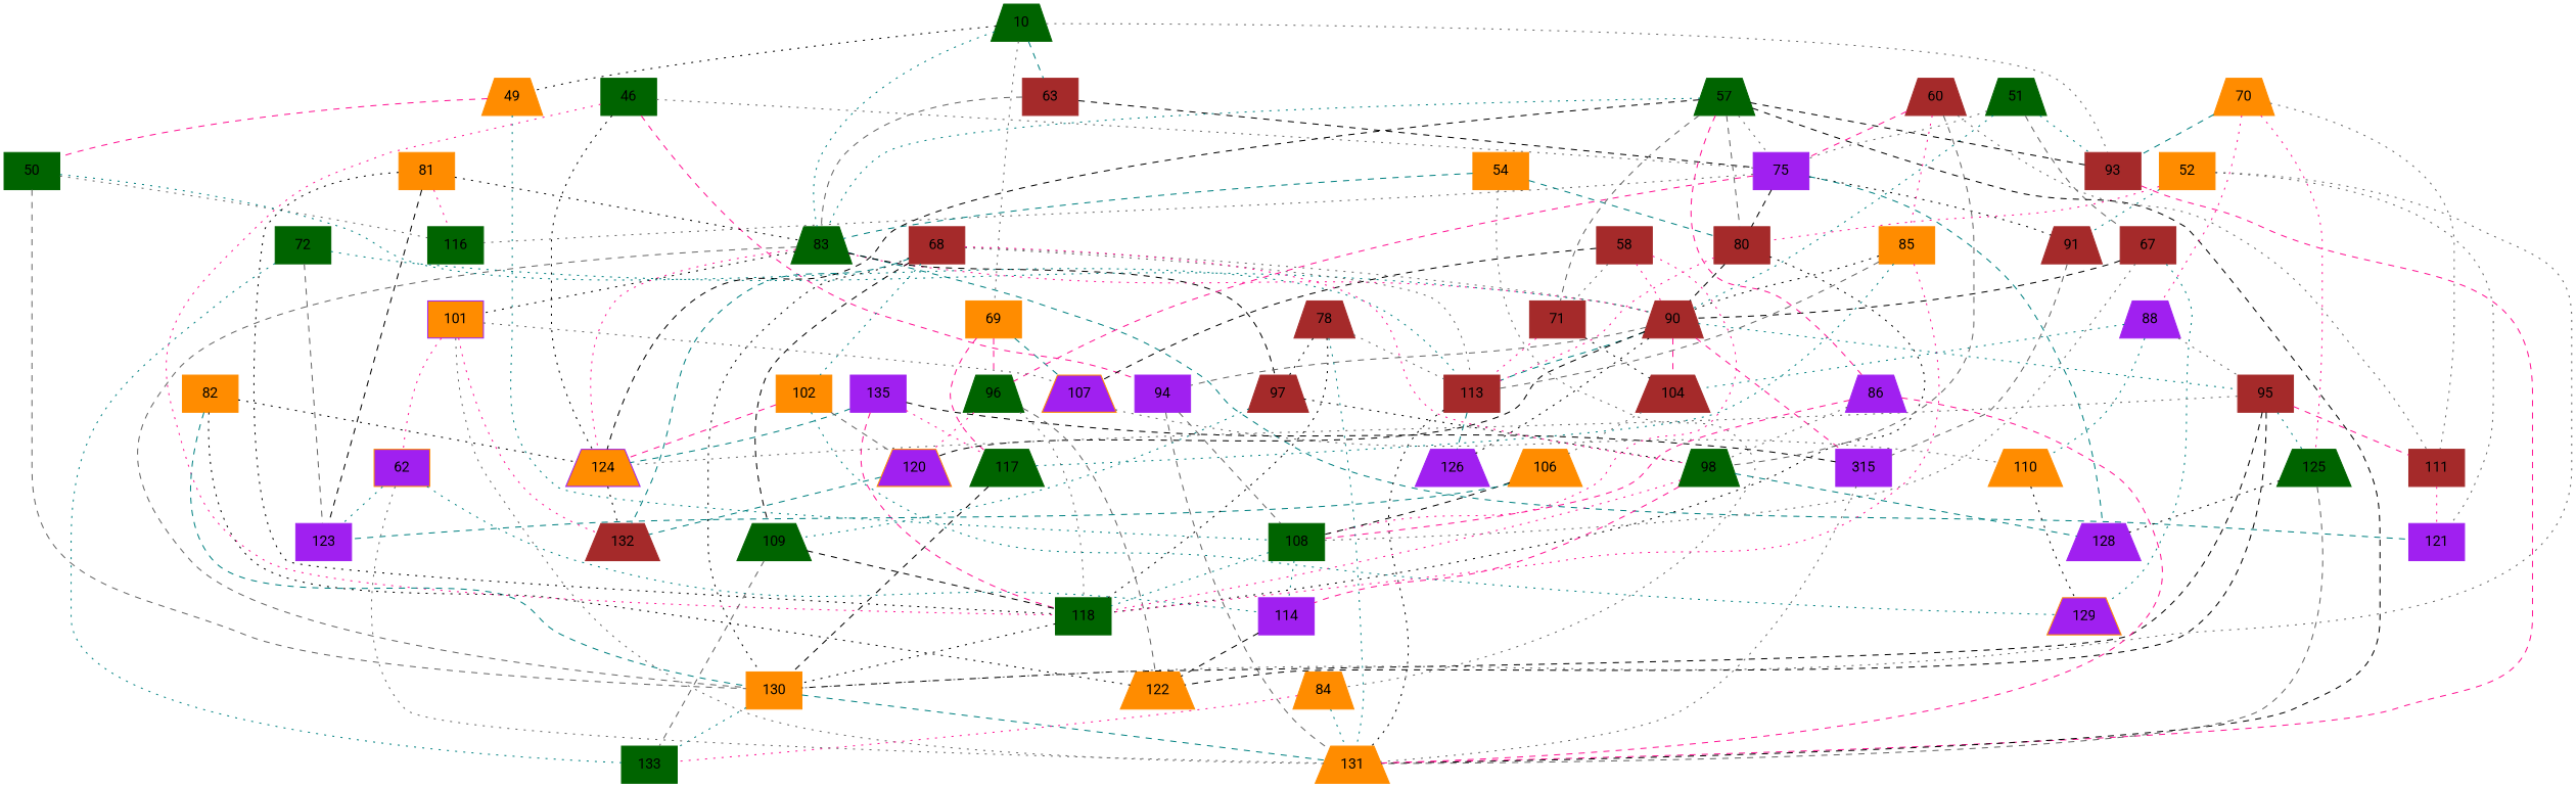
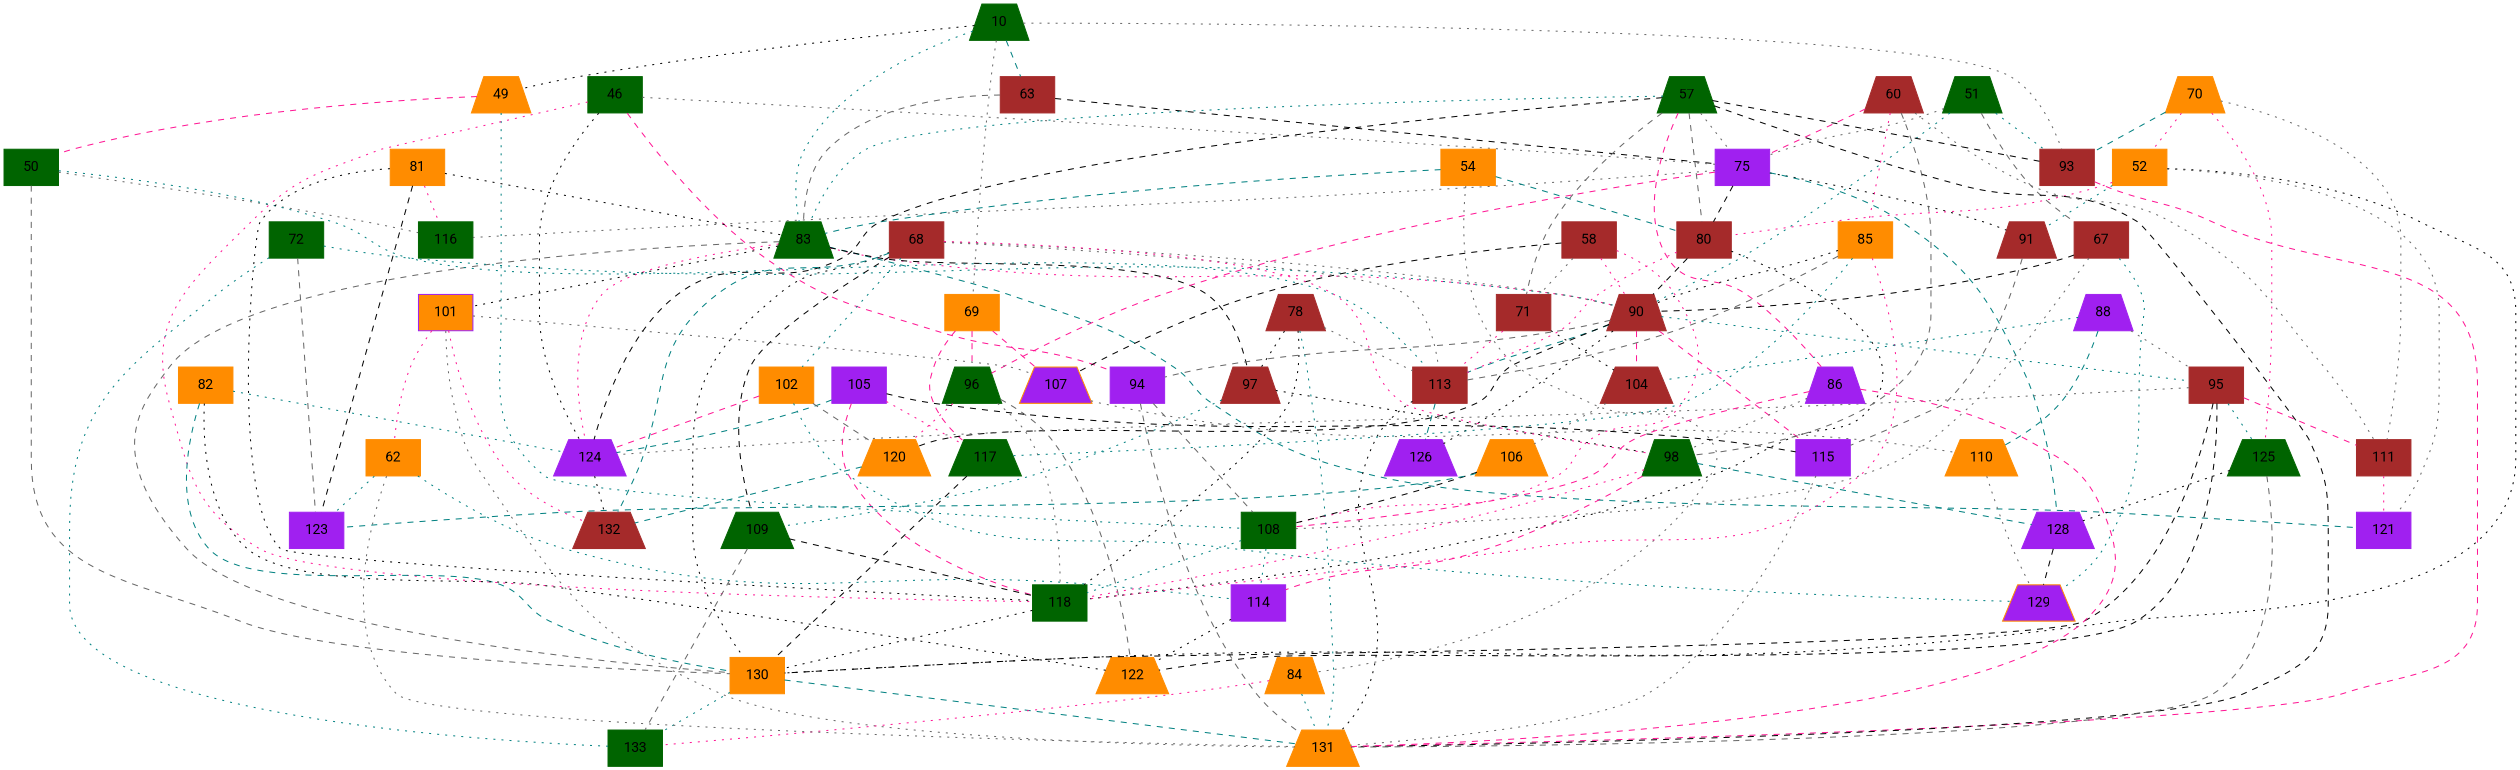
  graph {
    fontname=Roboto
    node [color=darkorange fontname=Roboto shape=box style=filled]
    edge [color=gray40 fontname=Roboto style=dotted]
    10 [color=darkgreen shape=trapezium super="+4"]
    49 [shape=trapezium]
    63 [color=brown]
    69
    83 [color=darkgreen shape=trapezium super="+73+64"]
    93 [color=brown super="+43"]
    50 [color=darkgreen]
    108 [color=darkgreen super="+42+44"]
    75 [color=purple super="+21+39+25"]
    107 [fillcolor=purple shape=trapezium]
    96 [color=darkgreen shape=trapezium super="+30"]
    117 [color=darkgreen shape=trapezium]
-   124 [color=purple shape=trapezium super="+119" fillcolor=darkorange]
+   124 [color=purple shape=trapezium super="+119"]
    130 [super="+20+24+99+127"]
    90 [color=brown shape=trapezium super="+37+79+87+65"]
    121 [color=purple]
    97 [color=brown shape=trapezium super="+8"]
    101 [color=purple fillcolor=darkorange]
    131 [shape=trapezium super="+112"]
    72 [color=darkgreen]
    123 [color=purple]
    133 [color=darkgreen]
-   105 [color=purple super="+66" label=135]
+   105 [color=purple super="+66"]
    118 [color=darkgreen super="+29+40+31"]
-   115 [color=purple label=315]
+   115 [color=purple]
    116 [color=darkgreen]
    80 [color=brown super="+1+41+56"]
    91 [color=brown shape=trapezium]
    128 [color=purple shape=trapezium]
    46 [color=darkgreen]
    94 [color=purple]
    132 [color=brown shape=trapezium]
    113 [color=brown super="+17+89+100"]
    82
    122 [shape=trapezium]
    114 [color=purple]
    126 [color=purple shape=trapezium]
    51 [color=darkgreen shape=trapezium]
    67 [color=brown]
    129 [fillcolor=purple shape=trapezium]
    104 [color=brown shape=trapezium]
    95 [color=brown super="+16"]
-   120 [shape=trapezium fillcolor=purple]
+   120 [shape=trapezium]
    52
    54
    84 [shape=trapezium]
-   62 [fillcolor=purple]
+   62
    57 [color=darkgreen shape=trapezium super="+53+55"]
    71 [color=brown]
    86 [color=purple shape=trapezium]
    98 [color=darkgreen shape=trapezium super="+36+61"]
    58 [color=brown]
    110 [shape=trapezium]
    60 [color=brown shape=trapezium]
    85 [super="+77"]
    111 [color=brown]
    68 [color=brown super="+35"]
    102
    109 [color=darkgreen shape=trapezium]
    70 [shape=trapezium]
    88 [color=purple shape=trapezium]
    125 [color=darkgreen shape=trapezium]
    106 [shape=trapezium]
    78 [color=brown shape=trapezium super="+33"]
    81
    10 -- 49 [color=black]
    10 -- 63 [color=teal style=dashed weight=2]
    10 -- 69
    10 -- 83 [color=teal]
    10 -- 93
    49 -- 50 [color=deeppink style=dashed]
    49 -- 108 [color=teal]
    63 -- 83 [style=dashed]
    63 -- 75 [color=black style=dashed]
-   69 -- 107 [color=teal style=dashed]
+   69 -- 107 [color=deeppink style=dashed]
    69 -- 96 [color=deeppink style=dashed]
    69 -- 117 [color=deeppink style=dashed]
    83 -- 124 [color=deeppink]
    83 -- 130 [style=dashed]
    83 -- 90 [color=deeppink weight=3]
    83 -- 121 [color=teal style=dashed weight=2]
    83 -- 97 [color=black style=dashed]
    83 -- 101 [color=black]
    93 -- 131 [color=deeppink style=dashed]
    50 -- 130 [style=dashed]
    50 -- 116
    50 -- 113 [color=teal]
    108 -- 118 [color=teal]
    108 -- 114 [color=teal]
    75 -- 96 [color=deeppink style=dashed weight=2]
    75 -- 116 [weight=2]
    75 -- 80 [color=black style=dashed]
    75 -- 91 [color=black weight=2]
    75 -- 128 [color=teal style=dashed]
    107 -- 110
    96 -- 118
    96 -- 122 [style=dashed]
    96 -- 120 [color=deeppink]
    117 -- 130 [color=black style=dashed]
    124 -- 132 [color=black]
    130 -- 131 [color=teal style=dashed weight=3]
    130 -- 133 [color=teal]
    90 -- 115 [color=deeppink style=dashed]
    90 -- 94 [style=dashed]
    90 -- 113 [color=teal style=dashed weight=3]
    90 -- 126 [color=black]
    90 -- 104 [color=deeppink style=dashed]
    90 -- 95 [color=teal weight=2]
    90 -- 120 [color=black style=dashed]
    97 -- 98 [color=black weight=2]
    97 -- 109 [color=teal]
    101 -- 107
    101 -- 131
    101 -- 132 [color=deeppink]
    101 -- 62 [color=deeppink]
    72 -- 90 [color=teal]
    72 -- 123 [style=dashed]
    72 -- 133 [color=teal]
    105 -- 117 [color=deeppink]
    105 -- 124 [color=teal style=dashed weight=2]
    105 -- 118 [color=deeppink style=dashed weight=2]
    105 -- 115 [color=black style=dashed]
    118 -- 130 [color=black]
    115 -- 131
    80 -- 90 [color=black style=dashed]
    80 -- 118 [color=black weight=2]
    80 -- 113 [color=deeppink weight=4]
    91 -- 115 [style=dashed]
+   128 -- 129 [color=black style=dashed]
    46 -- 75
    46 -- 124 [color=black]
    46 -- 118 [color=deeppink]
    46 -- 94 [color=deeppink style=dashed]
    94 -- 108 [style=dashed]
    94 -- 131 [style=dashed]
    113 -- 131 [color=black]
    113 -- 126 [color=teal style=dashed]
-   82 -- 124 [color=black]
+   82 -- 124 [color=teal]
    82 -- 130 [color=teal style=dashed]
    82 -- 122 [color=black]
-   114 -- 122 [color=black style=dashed]
+   114 -- 122 [color=black]
    51 -- 93 [color=teal]
    51 -- 75
    51 -- 90 [color=teal]
    51 -- 67 [style=dashed]
    67 -- 108
    67 -- 90 [color=black style=dashed]
    67 -- 129 [color=teal]
    104 -- 106
    95 -- 124
    95 -- 130 [color=black style=dashed]
    95 -- 122 [color=black style=dashed]
    95 -- 111 [color=deeppink style=dashed]
    95 -- 125 [color=teal]
    120 -- 132 [color=teal style=dashed]
-   52 -- 130
+   52 -- 130 [color=black]
    52 -- 121
    52 -- 80 [color=deeppink]
    52 -- 91 [color=teal]
    54 -- 83 [color=teal style=dashed]
    54 -- 80 [color=teal style=dashed]
    54 -- 84
    84 -- 131 [color=teal]
    84 -- 133 [color=deeppink]
    62 -- 131
    62 -- 123 [color=teal]
    62 -- 114 [color=teal]
    57 -- 83 [color=teal]
    57 -- 93 [color=black style=dashed weight=2]
    57 -- 75
    57 -- 124 [color=black style=dashed]
    57 -- 131 [color=black style=dashed]
    57 -- 80 [style=dashed weight=2]
    57 -- 71 [style=dashed]
    57 -- 86 [color=deeppink style=dashed]
    71 -- 113 [color=deeppink]
    71 -- 104 [color=black]
    86 -- 108 [color=deeppink style=dashed]
    86 -- 131 [color=deeppink style=dashed]
    86 -- 98
    98 -- 118 [color=deeppink]
    98 -- 128 [color=teal style=dashed]
    98 -- 114 [color=deeppink style=dashed]
    58 -- 108 [color=deeppink]
    58 -- 107 [color=black style=dashed]
    58 -- 90 [color=deeppink]
    58 -- 71
-   110 -- 129 [color=black]
+   110 -- 129
    60 -- 75 [color=deeppink style=dashed]
    60 -- 98 [style=dashed]
    60 -- 85 [color=deeppink]
    60 -- 111
    85 -- 117 [color=teal]
    85 -- 90 [color=black]
    85 -- 118 [color=deeppink weight=2]
    85 -- 113 [style=dashed]
    111 -- 121 [color=deeppink]
    68 -- 130 [color=black weight=3]
    68 -- 90
    68 -- 132 [color=teal style=dashed]
    68 -- 113 [weight=2]
    68 -- 98 [color=deeppink]
    68 -- 102 [color=teal]
    68 -- 109 [color=black style=dashed]
    102 -- 124 [color=deeppink style=dashed]
    102 -- 129 [color=teal]
    102 -- 120 [style=dashed]
    109 -- 133 [style=dashed]
    109 -- 118 [color=black style=dashed]
    70 -- 93 [color=teal style=dashed]
    70 -- 111
-   70 -- 88 [color=deeppink]
+   70 -- 52 [color=deeppink]
    70 -- 125 [color=deeppink]
    88 -- 104 [color=teal]
    88 -- 95
-   88 -- 110 [color=teal]
+   88 -- 110 [color=teal style=dashed]
    125 -- 131 [style=dashed]
    125 -- 128 [color=black]
    106 -- 108 [color=black style=dashed]
    106 -- 123 [color=teal style=dashed]
    78 -- 97 [color=black weight=2]
    78 -- 131 [color=teal]
    78 -- 118 [color=black]
    78 -- 113 [weight=2]
    81 -- 83 [color=black]
    81 -- 123 [color=black style=dashed]
    81 -- 118 [color=black]
    81 -- 116 [color=deeppink]
  }
